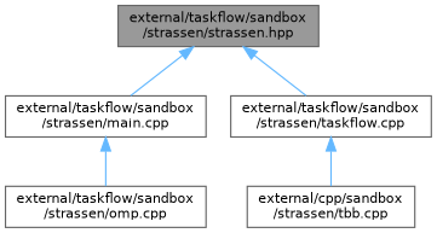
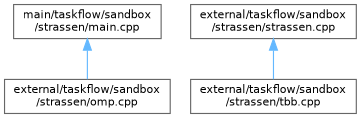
  digraph {
    node [color=grey40 fillcolor=white fontname=Helvetica fontsize=10 shape=box style=filled]
    edge [color=steelblue1 dir=back fontname=Helvetica fontsize=10 labelfontname=Helvetica labelfontsize=10 style=solid]
-   n1 [color=gray40 fillcolor=grey60 fontcolor=black height=0.2 label="external/taskflow/sandbox\l/strassen/strassen.hpp" width=0.4]
-   n2 [height=0.2 label="external/taskflow/sandbox\l/strassen/main.cpp" width=0.4]
-   n3 [height=0.2 label="external/taskflow/sandbox\l/strassen/taskflow.cpp" width=0.4]
+   n2 [height=0.2 label="main/taskflow/sandbox\l/strassen/main.cpp" width=0.4]
+   n3 [height=0.2 label="external/taskflow/sandbox\l/strassen/strassen.cpp" width=0.4]
    n4 [height=0.2 label="external/taskflow/sandbox\l/strassen/omp.cpp" width=0.4]
-   n5 [height=0.2 label="external/cpp/sandbox\l/strassen/tbb.cpp" width=0.4]
-   n1 -> n2
-   n1 -> n3
+   n5 [height=0.2 label="external/taskflow/sandbox\l/strassen/tbb.cpp" width=0.4]
    n2 -> n4
    n3 -> n5
  }
